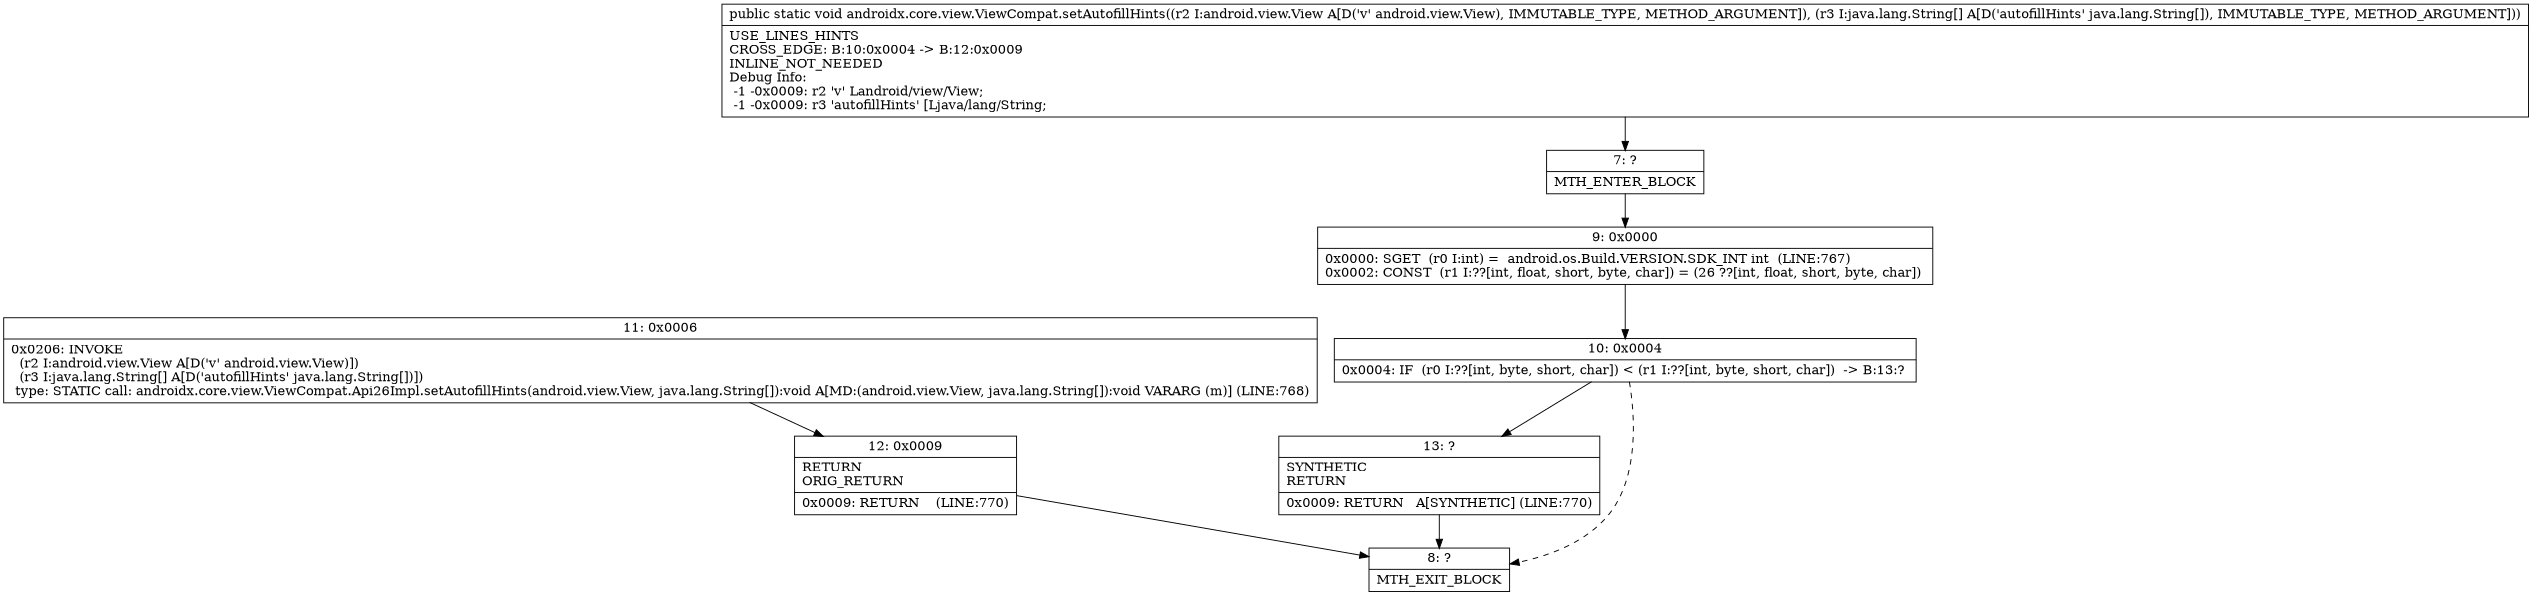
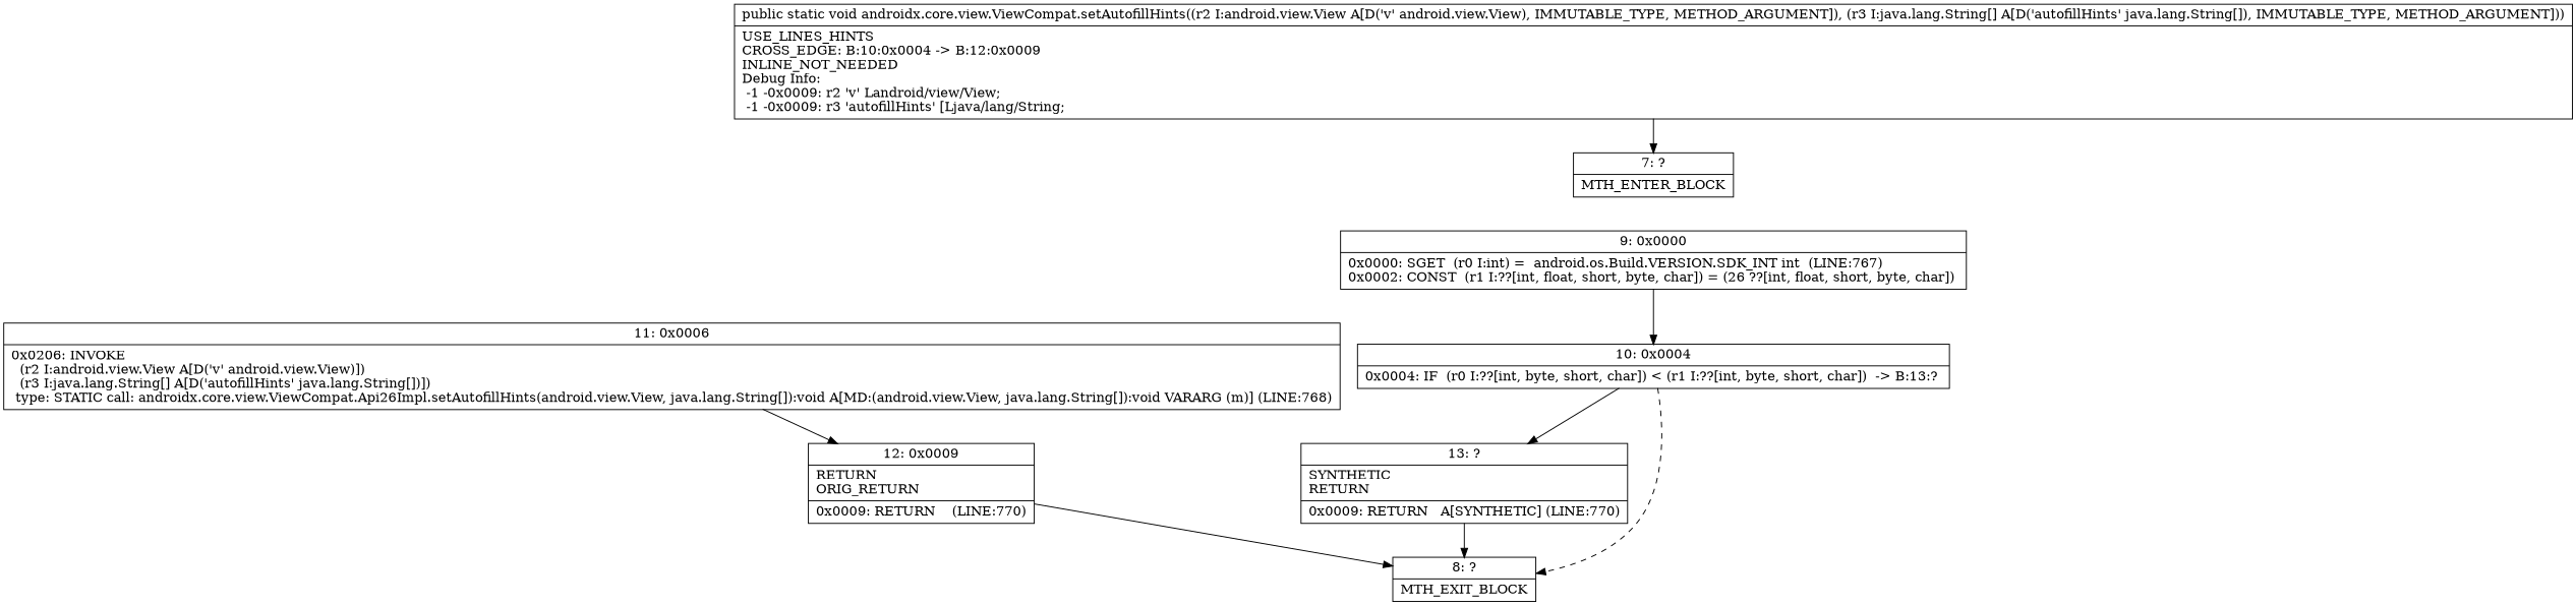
  digraph {
    node [shape=record]
    n1 [label="{7\:\ ?|MTH_ENTER_BLOCK\l}"]
    n2 [label="{9\:\ 0x0000|0x0000: SGET  (r0 I:int) =  android.os.Build.VERSION.SDK_INT int  (LINE:767)\l0x0002: CONST  (r1 I:??[int, float, short, byte, char]) = (26 ??[int, float, short, byte, char]) \l}"]
    n3 [label="{10\:\ 0x0004|0x0004: IF  (r0 I:??[int, byte, short, char]) \< (r1 I:??[int, byte, short, char])  \-\> B:13:? \l}"]
    n4 [label="{13\:\ ?|SYNTHETIC\lRETURN\l|0x0009: RETURN   A[SYNTHETIC] (LINE:770)\l}"]
    n5 [label="{8\:\ ?|MTH_EXIT_BLOCK\l}"]
    n6 [label="{11\:\ 0x0006|0x0206: INVOKE  \l  (r2 I:android.view.View A[D('v' android.view.View)])\l  (r3 I:java.lang.String[] A[D('autofillHints' java.lang.String[])])\l type: STATIC call: androidx.core.view.ViewCompat.Api26Impl.setAutofillHints(android.view.View, java.lang.String[]):void A[MD:(android.view.View, java.lang.String[]):void VARARG (m)] (LINE:768)\l}"]
    n7 [label="{12\:\ 0x0009|RETURN\lORIG_RETURN\l|0x0009: RETURN    (LINE:770)\l}"]
    n8 [label="{public static void androidx.core.view.ViewCompat.setAutofillHints((r2 I:android.view.View A[D('v' android.view.View), IMMUTABLE_TYPE, METHOD_ARGUMENT]), (r3 I:java.lang.String[] A[D('autofillHints' java.lang.String[]), IMMUTABLE_TYPE, METHOD_ARGUMENT]))  | USE_LINES_HINTS\lCROSS_EDGE: B:10:0x0004 \-\> B:12:0x0009\lINLINE_NOT_NEEDED\lDebug Info:\l  \-1 \-0x0009: r2 'v' Landroid\/view\/View;\l  \-1 \-0x0009: r3 'autofillHints' [Ljava\/lang\/String;\l}"]
-   n1 -> n2
    n2 -> n3
    n3 -> n4
    n3 -> n5 [style=dashed]
    n4 -> n5
    n6 -> n7
    n7 -> n5
    n8 -> n1
  }
